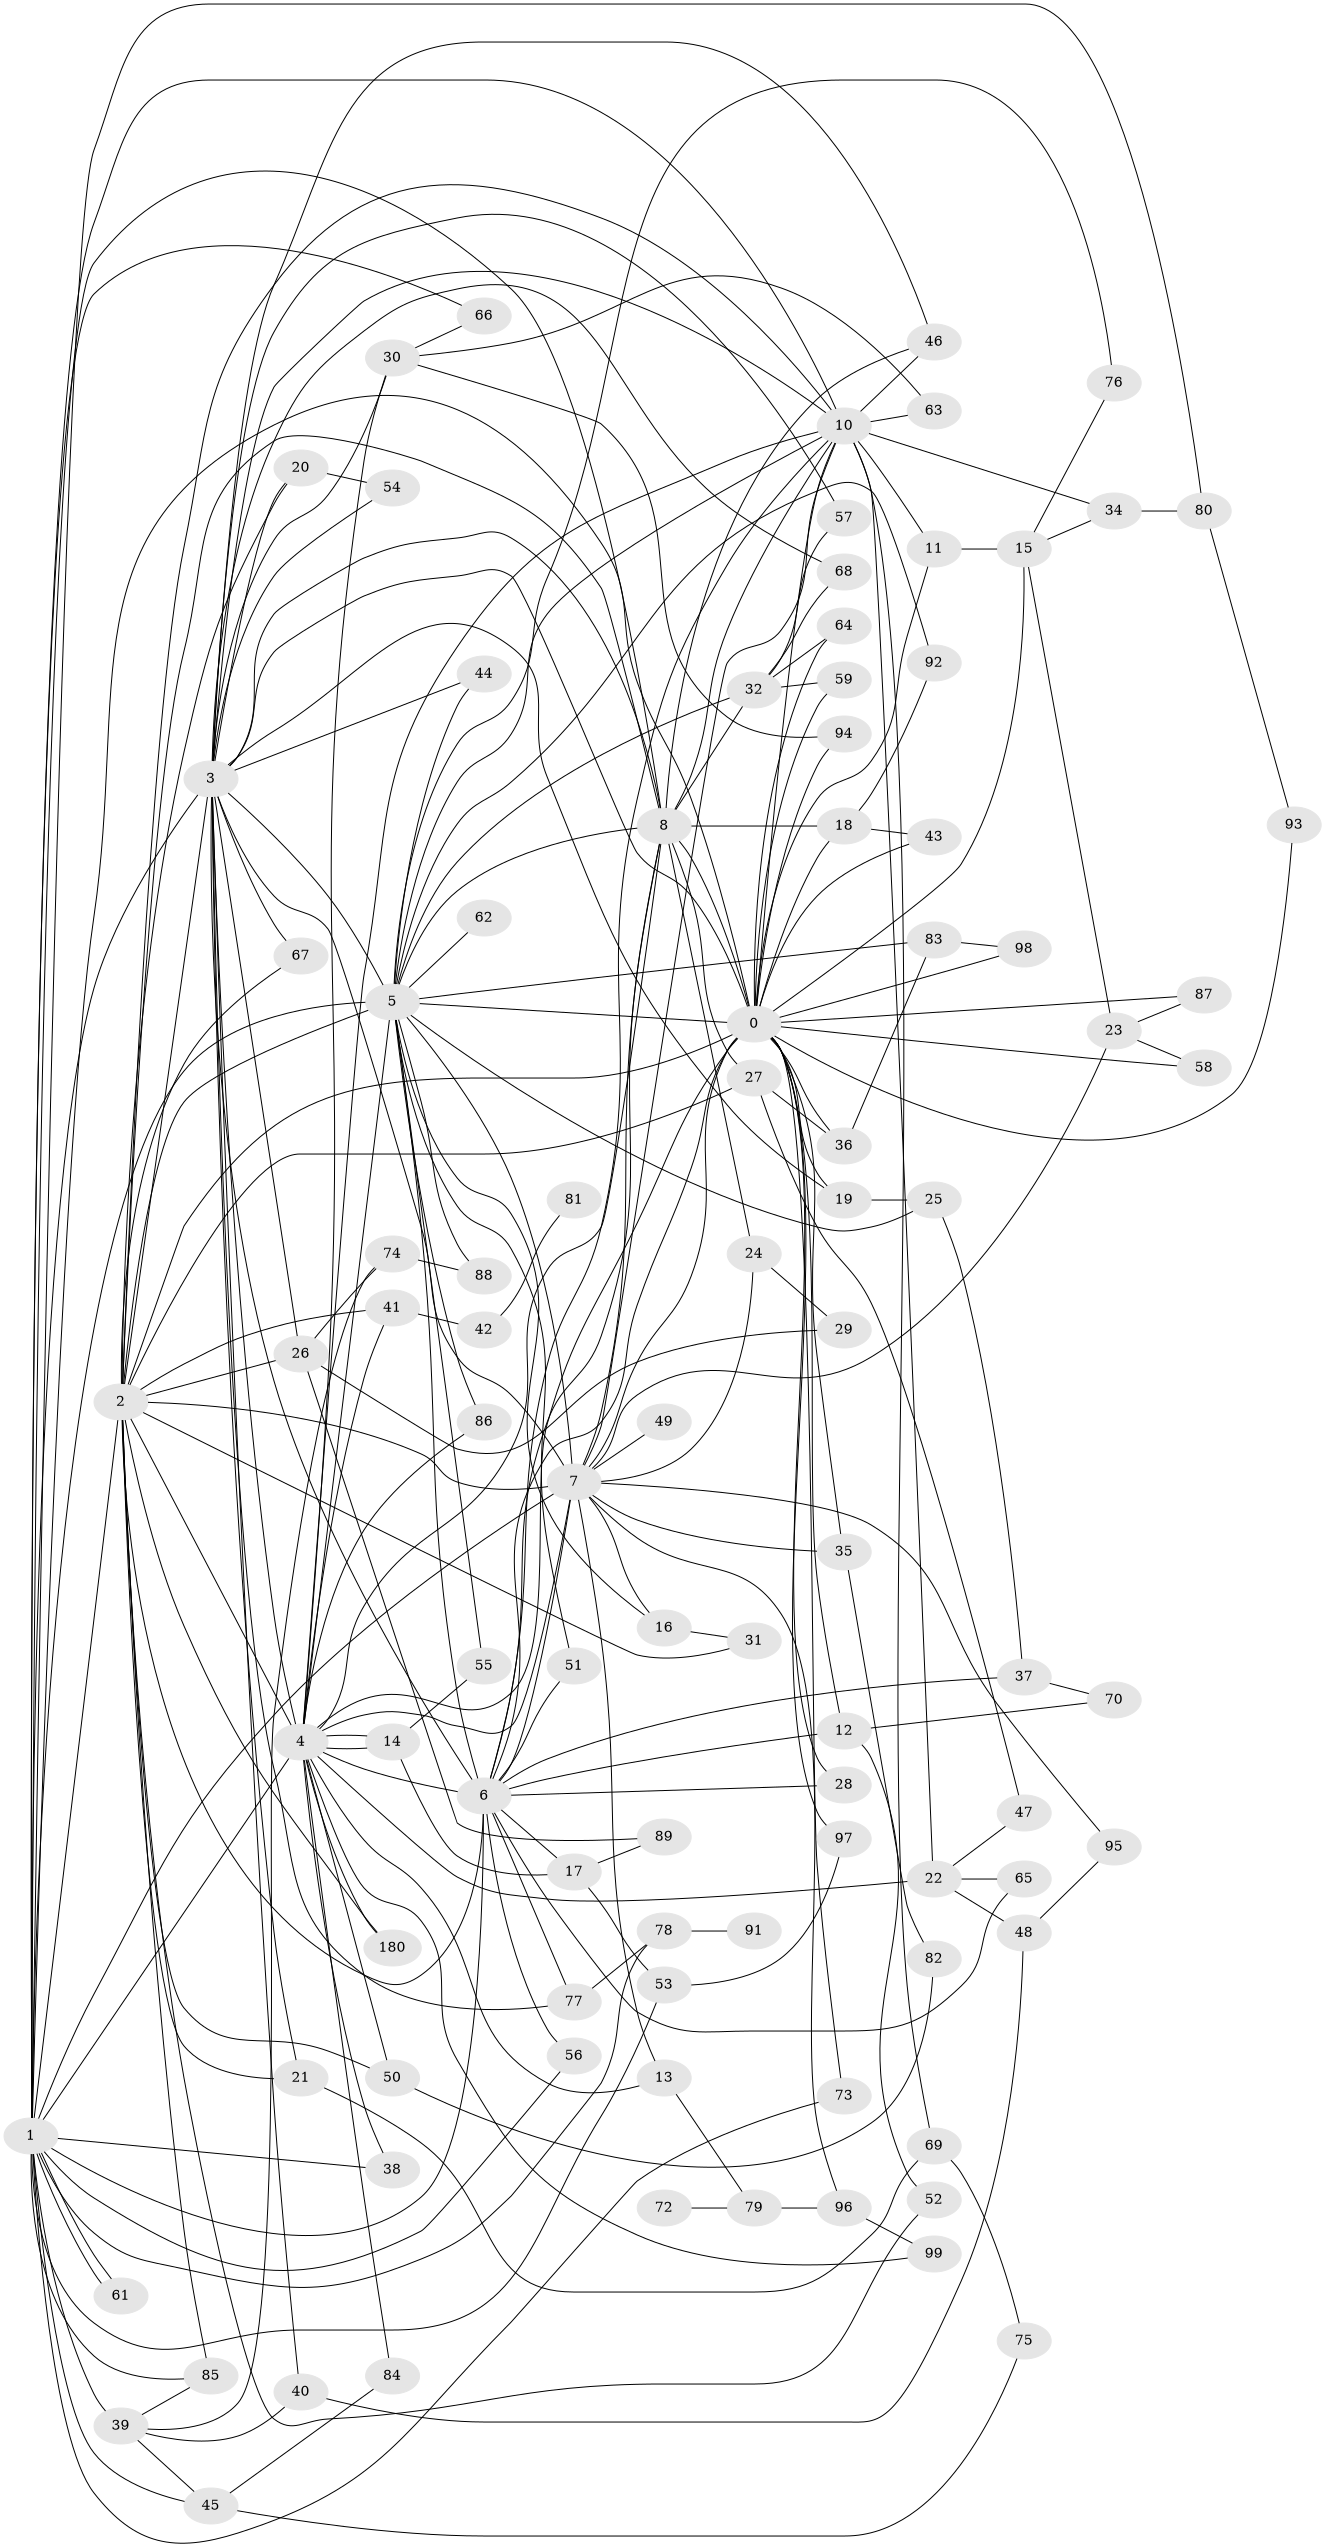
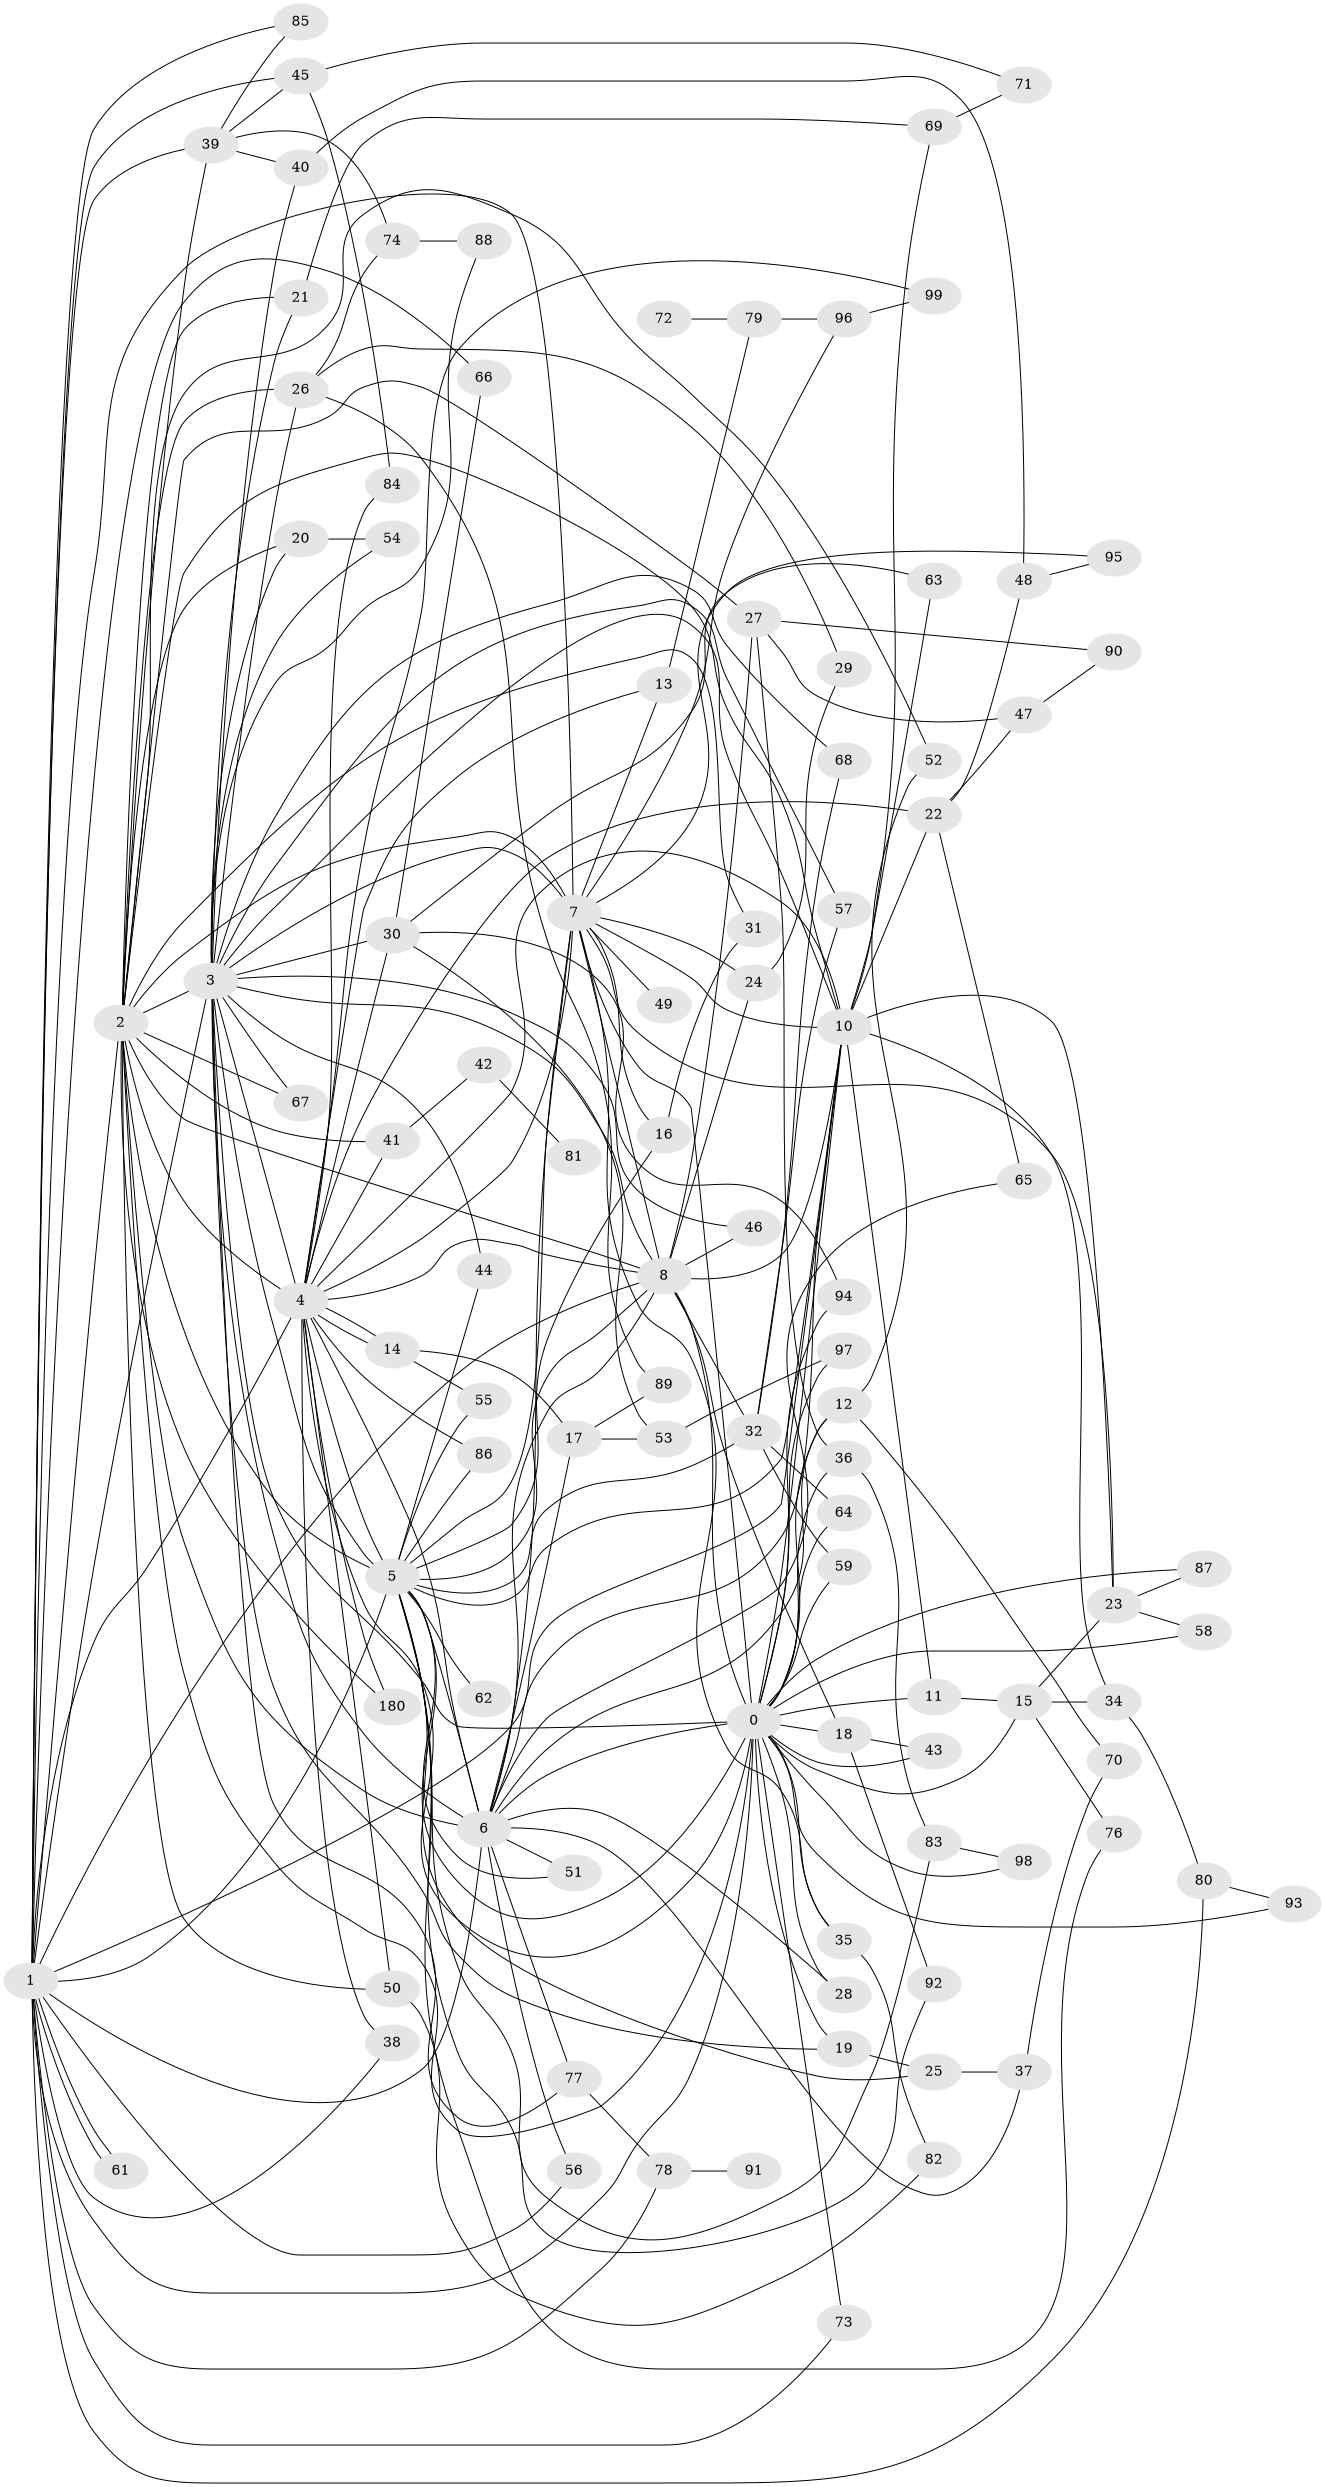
  graph {
    rankdir=LR
    node [color=gray90 style=filled]
    1
    2
    3
    4
    5
    6
    7
    8
    n9 [label=0]
    10
    38
    39
    45
    53
    56
    61
    66
    73
    78
    80
    85
    20
    21
    26
    27
    31
    41
    50
    52
    67
    n31 [label=180]
    19
    30
    40
    44
    46
    54
    57
    68
    77
    88
    13
    14
    22
    84
    86
    99
    16
    25
    32
    51
    55
    62
    76
    83
    92
    12
    17
    28
    37
    65
    49
    23
    24
    35
    95
    96
    18
    11
    15
    36
    43
    58
    59
    64
    87
    93
    94
    97
    98
    34
    63
    69
    74
-   71 [label=75]
+   71
    91
    89
    29
    47
+   90
    42
    82
    48
    79
    72
    70
    81
    1 -- 2
    1 -- 3
    1 -- 4
    1 -- 5
    1 -- 6
    1 -- 7
    1 -- 8
    1 -- n9
    1 -- 10
    1 -- 38
    1 -- 39
    1 -- 45
-   1 -- 53
+   30 -- 53
    1 -- 56
    1 -- 61
    1 -- 61
    1 -- 66
    1 -- 73
    1 -- 78
    1 -- 80
    1 -- 85
    2 -- 3
    2 -- 4
    2 -- 5
    2 -- 6
    2 -- 7
    2 -- 8
    2 -- n9
    2 -- 10
-   2 -- 85
+   2 -- 39
    2 -- 20
    2 -- 21
    2 -- 26
    2 -- 27
    2 -- 31
    2 -- 41
    2 -- 50
    2 -- 52
    2 -- 67
    2 -- n31
    3 -- 4
    3 -- 5
    3 -- 6
    3 -- 7
    3 -- 8
    3 -- n9
    3 -- 10
    3 -- 20
    3 -- 21
    3 -- 26
    3 -- 67
    3 -- 19
    3 -- 30
    3 -- 40
    3 -- 44
    3 -- 46
    3 -- 54
    3 -- 57
    3 -- 68
    3 -- 77
-   5 -- 88
+   3 -- 88
    4 -- 5
    4 -- 6
    4 -- 7
    4 -- 8
    4 -- n9
    4 -- 10
    4 -- 38
    4 -- 41
    4 -- 50
    4 -- n31
    4 -- 30
    4 -- 13
    4 -- 14
    4 -- 14
    4 -- 22
    4 -- 84
    4 -- 86
    4 -- 99
    5 -- 6
    5 -- 7
    5 -- 8
    5 -- n9
    5 -- 10
    5 -- 44
    5 -- 86
    5 -- 16
    5 -- 25
    5 -- 32
    5 -- 51
    5 -- 55
    5 -- 62
    5 -- 76
    5 -- 83
    5 -- 92
    6 -- 7
    6 -- 8
    6 -- n9
    6 -- 10
    6 -- 56
    6 -- 77
    6 -- 51
    6 -- 12
    6 -- 17
    6 -- 28
    6 -- 37
    6 -- 65
    7 -- 8
    7 -- n9
    7 -- 10
    7 -- 13
    7 -- 16
    7 -- 49
    7 -- 23
    7 -- 24
    7 -- 35
    7 -- 95
    7 -- 96
    8 -- n9
    8 -- 10
    8 -- 27
    8 -- 46
    8 -- 32
    8 -- 24
    8 -- 18
    n9 -- 10
    n9 -- 73
    n9 -- 19
    n9 -- 12
    n9 -- 28
    n9 -- 35
    n9 -- 18
    n9 -- 11
    n9 -- 15
    n9 -- 36
    n9 -- 43
    n9 -- 58
    n9 -- 59
    n9 -- 64
    n9 -- 87
    n9 -- 93
    n9 -- 94
    n9 -- 97
    n9 -- 98
-   10 -- 46
+   10 -- 23
    10 -- 22
    10 -- 11
    10 -- 34
    10 -- 63
    10 -- 69
    39 -- 45
    39 -- 85
    39 -- 40
    39 -- 74
    45 -- 84
    45 -- 71
    53 -- 97
    78 -- 91
    80 -- 93
    20 -- 54
    21 -- 69
    26 -- 74
    26 -- 89
    26 -- 29
    27 -- 36
    27 -- 47
+   27 -- 90
    41 -- 42
    50 -- 82
    19 -- 25
    30 -- 66
    30 -- 94
    30 -- 63
    40 -- 48
    77 -- 78
    13 -- 79
    14 -- 55
    14 -- 17
    22 -- 65
    22 -- 47
    22 -- 48
    16 -- 31
    25 -- 37
    32 -- 57
    32 -- 68
    32 -- 59
    32 -- 64
    83 -- 98
    12 -- 52
    12 -- 70
    17 -- 53
    17 -- 89
    37 -- 70
    23 -- 58
    23 -- 87
    24 -- 29
    35 -- 82
    96 -- 99
    18 -- 92
    18 -- 43
    11 -- 15
    15 -- 76
    15 -- 23
    15 -- 34
    36 -- 83
    34 -- 80
    69 -- 71
    74 -- 88
+   47 -- 90
    42 -- 81
    48 -- 95
    79 -- 96
    72 -- 79
  }
